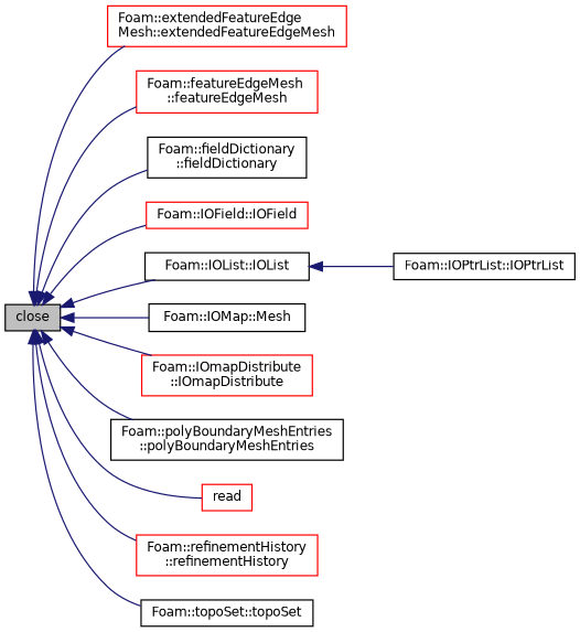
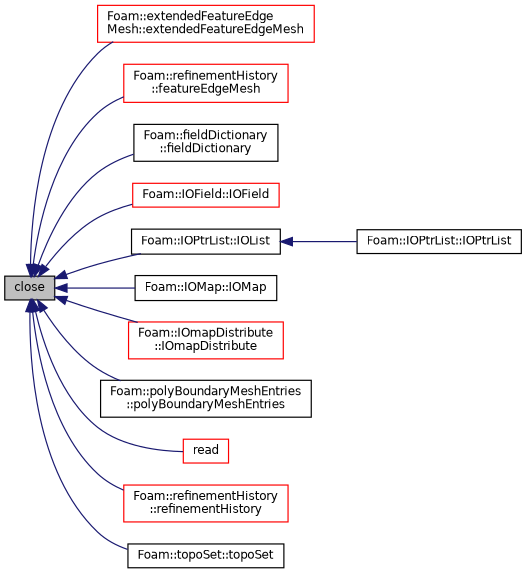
  digraph {
    rankdir=LR
    node [color=black fontname=Helvetica fontsize=10 shape=record]
    edge [color=midnightblue dir=back fontname=Helvetica fontsize=10 labelfontname=Helvetica labelfontsize=10 style=solid]
    n1 [fillcolor=grey75 fontcolor=black height=0.2 label=close style=filled width=0.4]
    n2 [color=red height=0.2 label="Foam::extendedFeatureEdge\lMesh::extendedFeatureEdgeMesh" width=0.4]
-   n3 [color=red height=0.2 label="Foam::featureEdgeMesh\l::featureEdgeMesh" width=0.4]
+   n3 [color=red height=0.2 label="Foam::refinementHistory\l::featureEdgeMesh" width=0.4]
    n4 [height=0.2 label="Foam::fieldDictionary\l::fieldDictionary" width=0.4]
    n5 [color=red height=0.2 label="Foam::IOField::IOField" width=0.4]
-   n6 [height=0.2 label="Foam::IOList::IOList" width=0.4]
-   n7 [height=0.2 label="Foam::IOMap::Mesh" width=0.4]
+   n6 [height=0.2 label="Foam::IOPtrList::IOList" width=0.4]
+   n7 [height=0.2 label="Foam::IOMap::IOMap" width=0.4]
    n8 [color=red height=0.2 label="Foam::IOmapDistribute\l::IOmapDistribute" width=0.4]
    n9 [height=0.2 label="Foam::polyBoundaryMeshEntries\l::polyBoundaryMeshEntries" width=0.4]
    n10 [color=red height=0.2 label=read width=0.4]
    n11 [color=red height=0.2 label="Foam::refinementHistory\l::refinementHistory" width=0.4]
    n12 [height=0.2 label="Foam::topoSet::topoSet" width=0.4]
    n13 [height=0.2 label="Foam::IOPtrList::IOPtrList" width=0.4]
    n1 -> n2
    n1 -> n3
    n1 -> n4
    n1 -> n5
    n1 -> n6
    n1 -> n7
    n1 -> n8
    n1 -> n9
    n1 -> n10
    n1 -> n11
    n1 -> n12
    n6 -> n13
  }
